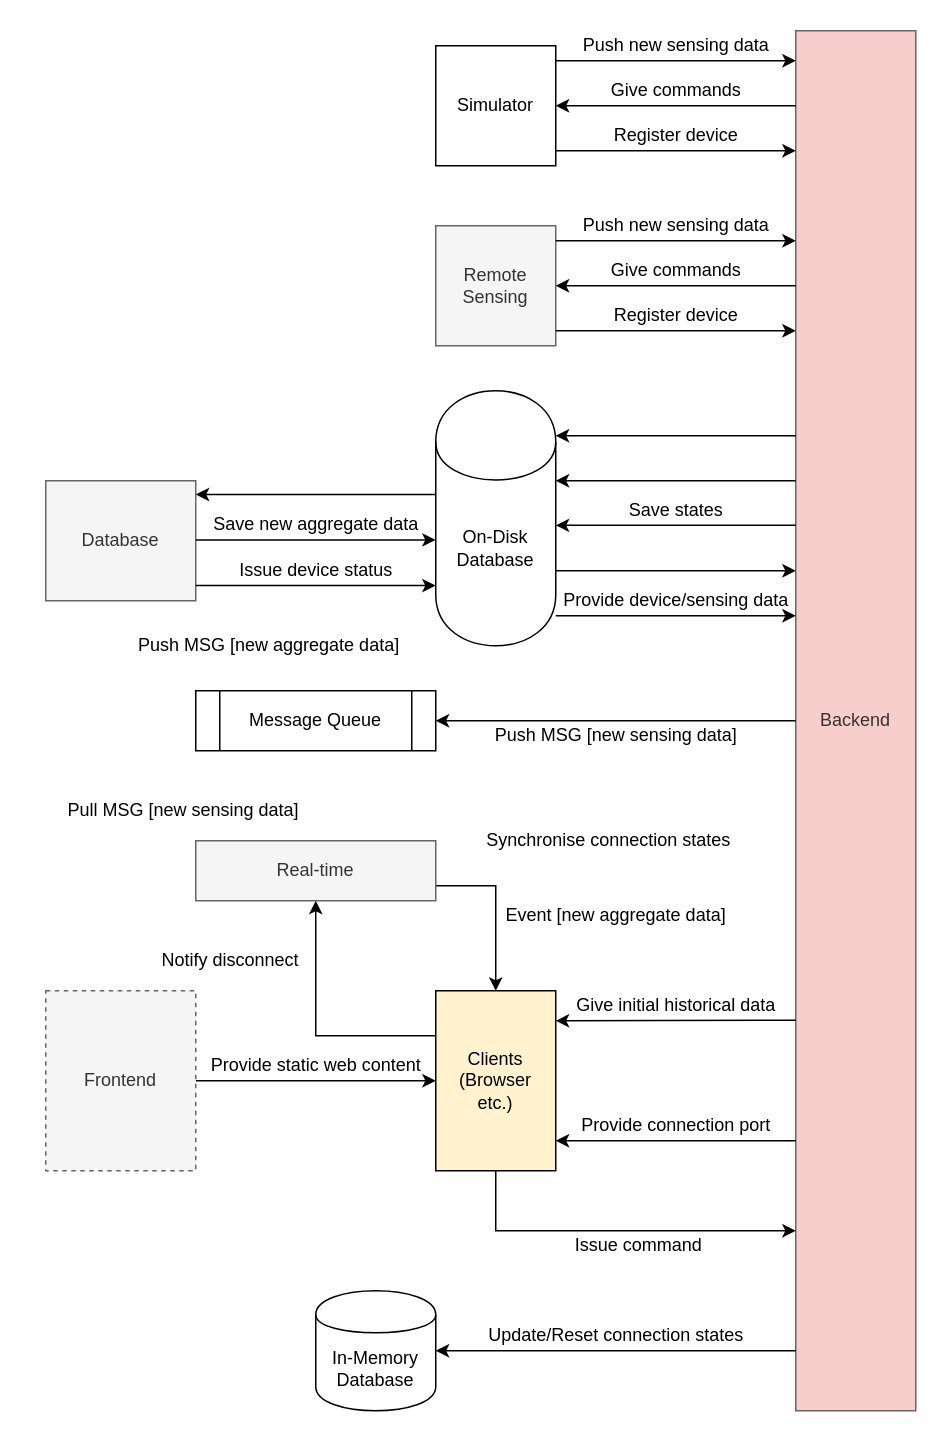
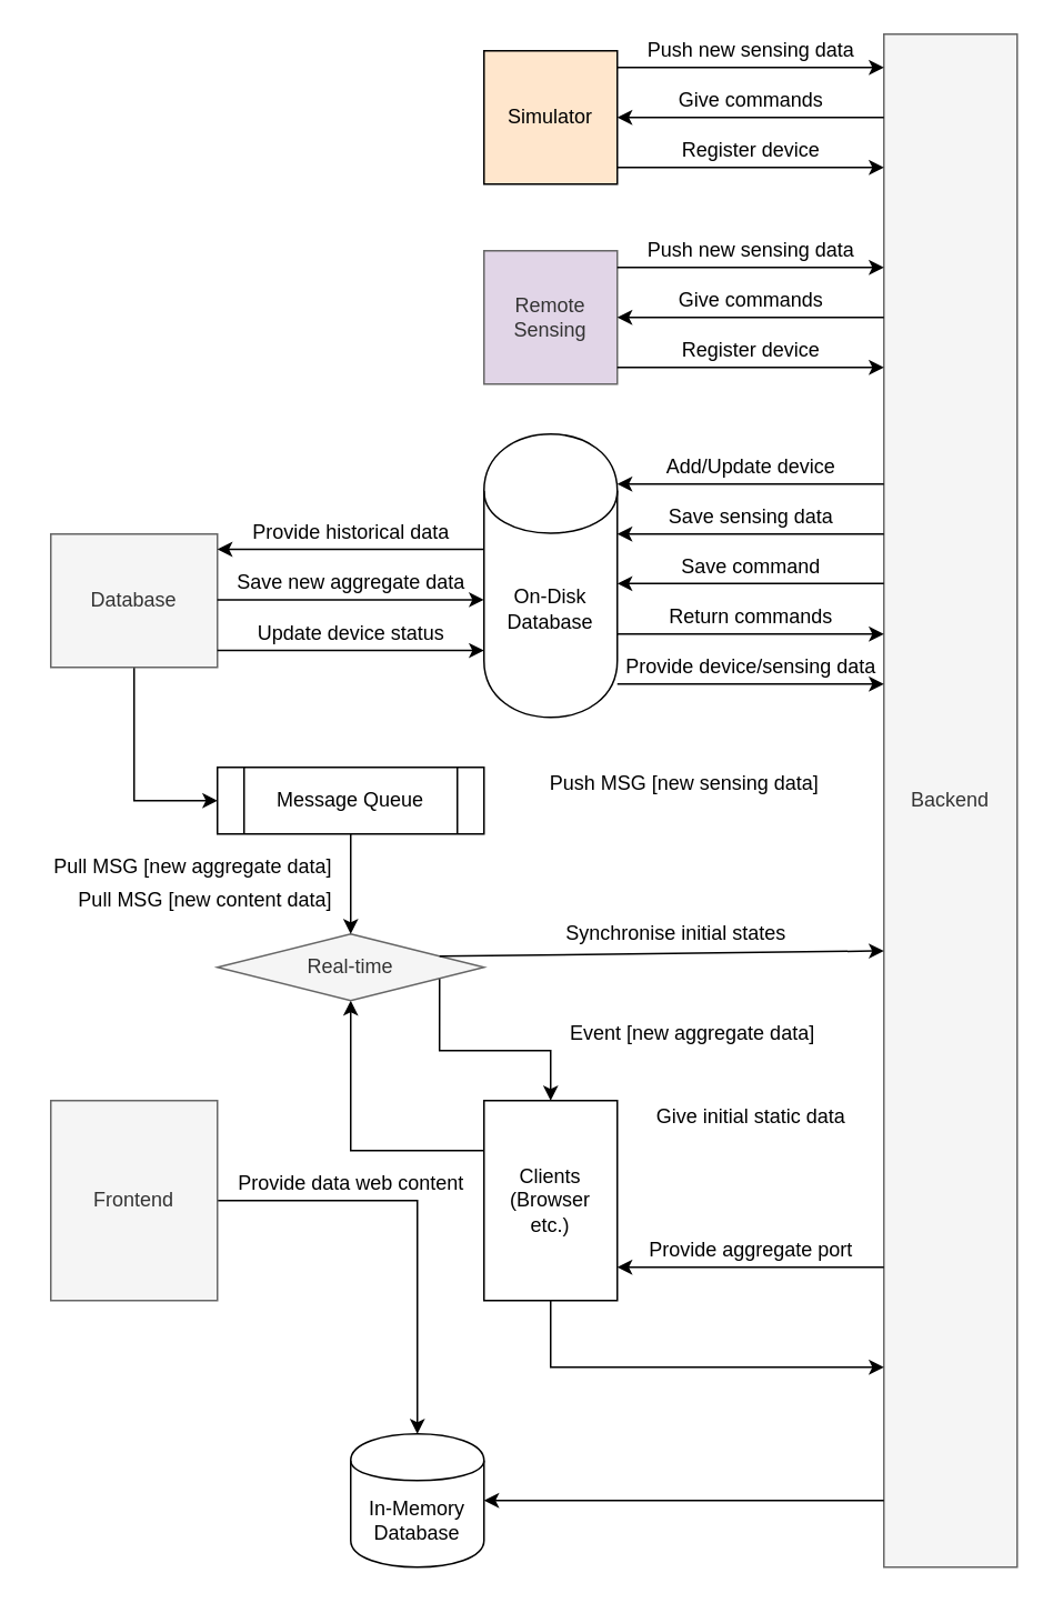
  <mxCell id="0" />
  <mxCell id="1" parent="0" />
- <mxCell id="2" value="Backend" style="rounded=0;whiteSpace=wrap;html=1;comic=0;glass=0;fillColor=#f8cecc;strokeColor=#666666;fontColor=#333333;fontSize=12;" parent="1" vertex="1"><mxGeometry x="530" y="20" width="80" height="920" as="geometry" /></mxCell>
- <mxCell id="3" style="edgeStyle=orthogonalEdgeStyle;rounded=0;orthogonalLoop=1;jettySize=auto;html=1;exitX=1;exitY=0.5;exitDx=0;exitDy=0;entryX=0;entryY=0.5;entryDx=0;entryDy=0;fontSize=12;" parent="1" source="4" target="6" edge="1"><mxGeometry relative="1" as="geometry" /></mxCell>
- <mxCell id="4" value="Frontend" style="rounded=0;whiteSpace=wrap;html=1;fillColor=#f5f5f5;strokeColor=#666666;fontColor=#333333;fontSize=12;dashed=1;" parent="1" vertex="1"><mxGeometry x="30" y="660" width="100" height="120" as="geometry" /></mxCell>
+ <mxCell id="2" value="Backend" style="rounded=0;whiteSpace=wrap;html=1;comic=0;glass=0;fillColor=#f5f5f5;strokeColor=#666666;fontColor=#333333;fontSize=12;" parent="1" vertex="1"><mxGeometry x="530" y="20" width="80" height="920" as="geometry" /></mxCell>
+ <mxCell id="3" style="edgeStyle=orthogonalEdgeStyle;rounded=0;orthogonalLoop=1;jettySize=auto;html=1;exitX=1;exitY=0.5;exitDx=0;exitDy=0;fontSize=12;" parent="1" source="4" target="10" edge="1"><mxGeometry relative="1" as="geometry" /></mxCell>
+ <mxCell id="4" value="Frontend" style="rounded=0;whiteSpace=wrap;html=1;fillColor=#f5f5f5;strokeColor=#666666;fontColor=#333333;fontSize=12;" parent="1" vertex="1"><mxGeometry x="30" y="660" width="100" height="120" as="geometry" /></mxCell>
  <mxCell id="5" style="edgeStyle=orthogonalEdgeStyle;rounded=0;orthogonalLoop=1;jettySize=auto;html=1;exitX=0;exitY=0.25;exitDx=0;exitDy=0;entryX=0.5;entryY=1;entryDx=0;entryDy=0;fontSize=12;" parent="1" source="6" target="9" edge="1"><mxGeometry relative="1" as="geometry" /></mxCell>
- <mxCell id="6" value="Clients&lt;br style=&quot;font-size: 12px;&quot;&gt;(Browser &lt;br style=&quot;font-size: 12px;&quot;&gt;etc.)" style="rounded=0;whiteSpace=wrap;html=1;fontSize=12;fillColor=#fff2cc;" parent="1" vertex="1"><mxGeometry x="290" y="660" width="80" height="120" as="geometry" /></mxCell>
+ <mxCell id="6" value="Clients&lt;br style=&quot;font-size: 12px;&quot;&gt;(Browser &lt;br style=&quot;font-size: 12px;&quot;&gt;etc.)" style="rounded=0;whiteSpace=wrap;html=1;fontSize=12;" parent="1" vertex="1"><mxGeometry x="290" y="660" width="80" height="120" as="geometry" /></mxCell>
  <mxCell id="7" value="On-Disk Database" style="shape=cylinder;whiteSpace=wrap;html=1;boundedLbl=1;backgroundOutline=1;fontSize=12;" parent="1" vertex="1"><mxGeometry x="290" y="260" width="80" height="170" as="geometry" /></mxCell>
  <mxCell id="8" style="edgeStyle=orthogonalEdgeStyle;rounded=0;orthogonalLoop=1;jettySize=auto;html=1;exitX=1;exitY=0.75;exitDx=0;exitDy=0;entryX=0.5;entryY=0;entryDx=0;entryDy=0;fontSize=12;" parent="1" source="9" target="6" edge="1"><mxGeometry relative="1" as="geometry" /></mxCell>
- <mxCell id="9" value="Real-time" style="rounded=0;whiteSpace=wrap;html=1;fillColor=#f5f5f5;strokeColor=#666666;fontColor=#333333;fontSize=12;" parent="1" vertex="1"><mxGeometry x="130" y="560" width="160" height="40" as="geometry" /></mxCell>
+ <mxCell id="9" value="Real-time" style="rhombus;whiteSpace=wrap;html=1;fillColor=#f5f5f5;strokeColor=#666666;fontColor=#333333;fontSize=12;" parent="1" vertex="1"><mxGeometry x="130" y="560" width="160" height="40" as="geometry" /></mxCell>
  <mxCell id="10" value="In-Memory Database" style="shape=cylinder;whiteSpace=wrap;html=1;boundedLbl=1;backgroundOutline=1;fontSize=12;" parent="1" vertex="1"><mxGeometry x="210" y="860" width="80" height="80" as="geometry" /></mxCell>
+ <mxCell id="11" style="edgeStyle=orthogonalEdgeStyle;rounded=0;orthogonalLoop=1;jettySize=auto;html=1;exitX=0.5;exitY=1;exitDx=0;exitDy=0;entryX=0.5;entryY=0;entryDx=0;entryDy=0;fontSize=12;" parent="1" source="12" target="9" edge="1"><mxGeometry relative="1" as="geometry" /></mxCell>
  <mxCell id="12" value="Message Queue" style="shape=process;whiteSpace=wrap;html=1;backgroundOutline=1;fontSize=12;" parent="1" vertex="1"><mxGeometry x="130" y="460" width="160" height="40" as="geometry" /></mxCell>
+ <mxCell id="13" style="edgeStyle=orthogonalEdgeStyle;rounded=0;orthogonalLoop=1;jettySize=auto;html=1;exitX=0.5;exitY=1;exitDx=0;exitDy=0;entryX=0;entryY=0.5;entryDx=0;entryDy=0;fontSize=12;" parent="1" source="14" target="12" edge="1"><mxGeometry relative="1" as="geometry" /></mxCell>
  <mxCell id="14" value="Database" style="rounded=0;whiteSpace=wrap;html=1;fillColor=#f5f5f5;strokeColor=#666666;fontColor=#333333;fontSize=12;" parent="1" vertex="1"><mxGeometry x="30" y="320" width="100" height="80" as="geometry" /></mxCell>
- <mxCell id="15" value="Remote&lt;br style=&quot;font-size: 12px;&quot;&gt;Sensing" style="rounded=0;whiteSpace=wrap;html=1;fillColor=#f5f5f5;strokeColor=#666666;fontColor=#333333;fontSize=12;" parent="1" vertex="1"><mxGeometry x="290" y="150" width="80" height="80" as="geometry" /></mxCell>
+ <mxCell id="15" value="Remote&lt;br style=&quot;font-size: 12px;&quot;&gt;Sensing" style="rounded=0;whiteSpace=wrap;html=1;fillColor=#e1d5e7;strokeColor=#666666;fontColor=#333333;fontSize=12;" parent="1" vertex="1"><mxGeometry x="290" y="150" width="80" height="80" as="geometry" /></mxCell>
  <mxCell id="16" value="Push new sensing data" style="text;html=1;align=center;verticalAlign=middle;resizable=0;points=[];autosize=1;fontSize=12;" parent="1" vertex="1"><mxGeometry x="380" y="140" width="140" height="20" as="geometry" /></mxCell>
  <mxCell id="17" style="edgeStyle=orthogonalEdgeStyle;rounded=0;orthogonalLoop=1;jettySize=auto;html=1;exitX=1;exitY=0.75;exitDx=0;exitDy=0;entryX=0;entryY=0.75;entryDx=0;entryDy=0;fontSize=12;" parent="1" edge="1"><mxGeometry relative="1" as="geometry"><mxPoint x="370" y="160" as="sourcePoint" /><mxPoint x="530" y="160" as="targetPoint" /></mxGeometry></mxCell>
  <mxCell id="18" style="edgeStyle=orthogonalEdgeStyle;rounded=0;orthogonalLoop=1;jettySize=auto;html=1;exitX=0;exitY=0.75;exitDx=0;exitDy=0;entryX=1;entryY=0.75;entryDx=0;entryDy=0;fontSize=12;" parent="1" edge="1"><mxGeometry relative="1" as="geometry"><mxPoint x="530" y="190" as="sourcePoint" /><mxPoint x="370" y="190" as="targetPoint" /></mxGeometry></mxCell>
  <mxCell id="19" value="Give commands" style="text;html=1;align=center;verticalAlign=middle;resizable=0;points=[];autosize=1;fontSize=12;" parent="1" vertex="1"><mxGeometry x="400" y="170" width="100" height="20" as="geometry" /></mxCell>
  <mxCell id="20" style="edgeStyle=orthogonalEdgeStyle;rounded=0;orthogonalLoop=1;jettySize=auto;html=1;exitX=1;exitY=0.25;exitDx=0;exitDy=0;entryX=0;entryY=0.25;entryDx=0;entryDy=0;fontSize=12;" parent="1" edge="1"><mxGeometry relative="1" as="geometry"><mxPoint x="370" y="220" as="sourcePoint" /><mxPoint x="530" y="220" as="targetPoint" /></mxGeometry></mxCell>
  <mxCell id="21" value="Register device" style="text;html=1;align=center;verticalAlign=middle;resizable=0;points=[];autosize=1;fontSize=12;" parent="1" vertex="1"><mxGeometry x="400" y="200" width="100" height="20" as="geometry" /></mxCell>
  <mxCell id="22" style="edgeStyle=orthogonalEdgeStyle;rounded=0;orthogonalLoop=1;jettySize=auto;html=1;exitX=0;exitY=0.75;exitDx=0;exitDy=0;entryX=1;entryY=0.75;entryDx=0;entryDy=0;fontSize=12;" parent="1" edge="1"><mxGeometry relative="1" as="geometry"><mxPoint x="530" y="320" as="sourcePoint" /><mxPoint x="370" y="320" as="targetPoint" /></mxGeometry></mxCell>
+ <mxCell id="23" value="Save sensing data" style="text;html=1;align=center;verticalAlign=middle;resizable=0;points=[];autosize=1;fontSize=12;" parent="1" vertex="1"><mxGeometry x="395" y="300" width="110" height="20" as="geometry" /></mxCell>
  <mxCell id="24" style="edgeStyle=orthogonalEdgeStyle;rounded=0;orthogonalLoop=1;jettySize=auto;html=1;exitX=0;exitY=0.75;exitDx=0;exitDy=0;entryX=1;entryY=0.75;entryDx=0;entryDy=0;fontSize=12;" parent="1" edge="1"><mxGeometry relative="1" as="geometry"><mxPoint x="530" y="349.71" as="sourcePoint" /><mxPoint x="370" y="349.71" as="targetPoint" /></mxGeometry></mxCell>
- <mxCell id="25" value="Save states" style="text;html=1;align=center;verticalAlign=middle;resizable=0;points=[];autosize=1;fontSize=12;" parent="1" vertex="1"><mxGeometry x="400" y="329.71" width="100" height="20" as="geometry" /></mxCell>
+ <mxCell id="25" value="Save command" style="text;html=1;align=center;verticalAlign=middle;resizable=0;points=[];autosize=1;fontSize=12;" parent="1" vertex="1"><mxGeometry x="400" y="329.71" width="100" height="20" as="geometry" /></mxCell>
  <mxCell id="26" style="edgeStyle=orthogonalEdgeStyle;rounded=0;orthogonalLoop=1;jettySize=auto;html=1;exitX=0;exitY=0.75;exitDx=0;exitDy=0;entryX=1;entryY=0.75;entryDx=0;entryDy=0;fontSize=12;" parent="1" edge="1"><mxGeometry relative="1" as="geometry"><mxPoint x="370" y="380" as="sourcePoint" /><mxPoint x="530" y="380" as="targetPoint" /></mxGeometry></mxCell>
+ <mxCell id="27" value="Return commands" style="text;html=1;align=center;verticalAlign=middle;resizable=0;points=[];autosize=1;fontSize=12;" parent="1" vertex="1"><mxGeometry x="395" y="360" width="110" height="20" as="geometry" /></mxCell>
  <mxCell id="28" style="edgeStyle=orthogonalEdgeStyle;rounded=0;orthogonalLoop=1;jettySize=auto;html=1;exitX=0;exitY=0.75;exitDx=0;exitDy=0;entryX=1;entryY=0.75;entryDx=0;entryDy=0;fontSize=12;" parent="1" edge="1"><mxGeometry relative="1" as="geometry"><mxPoint x="370" y="410" as="sourcePoint" /><mxPoint x="530" y="410" as="targetPoint" /></mxGeometry></mxCell>
  <mxCell id="29" value="Provide device/sensing data" style="text;html=1;align=center;verticalAlign=middle;resizable=0;points=[];autosize=1;fontSize=12;" parent="1" vertex="1"><mxGeometry x="365" y="390" width="170" height="20" as="geometry" /></mxCell>
  <mxCell id="30" style="edgeStyle=orthogonalEdgeStyle;rounded=0;orthogonalLoop=1;jettySize=auto;html=1;exitX=0;exitY=0.75;exitDx=0;exitDy=0;entryX=1;entryY=0.75;entryDx=0;entryDy=0;fontSize=12;" parent="1" edge="1"><mxGeometry relative="1" as="geometry"><mxPoint x="290" y="329.14" as="sourcePoint" /><mxPoint x="130" y="329.14" as="targetPoint" /></mxGeometry></mxCell>
+ <mxCell id="31" value="Provide historical data" style="text;html=1;align=center;verticalAlign=middle;resizable=0;points=[];autosize=1;fontSize=12;" parent="1" vertex="1"><mxGeometry x="145" y="309.14" width="130" height="20" as="geometry" /></mxCell>
  <mxCell id="32" style="edgeStyle=orthogonalEdgeStyle;rounded=0;orthogonalLoop=1;jettySize=auto;html=1;exitX=0;exitY=0.75;exitDx=0;exitDy=0;entryX=1;entryY=0.75;entryDx=0;entryDy=0;fontSize=12;" parent="1" edge="1"><mxGeometry relative="1" as="geometry"><mxPoint x="130" y="359.43" as="sourcePoint" /><mxPoint x="290" y="359.43" as="targetPoint" /></mxGeometry></mxCell>
  <mxCell id="33" value="Save new aggregate data" style="text;html=1;align=center;verticalAlign=middle;resizable=0;points=[];autosize=1;fontSize=12;" parent="1" vertex="1"><mxGeometry x="135" y="339.43" width="150" height="20" as="geometry" /></mxCell>
  <mxCell id="34" style="edgeStyle=orthogonalEdgeStyle;rounded=0;orthogonalLoop=1;jettySize=auto;html=1;exitX=0;exitY=0.75;exitDx=0;exitDy=0;entryX=1;entryY=0.75;entryDx=0;entryDy=0;fontSize=12;" parent="1" edge="1"><mxGeometry relative="1" as="geometry"><mxPoint x="130" y="389.9" as="sourcePoint" /><mxPoint x="290" y="389.9" as="targetPoint" /></mxGeometry></mxCell>
- <mxCell id="35" value="Issue device status" style="text;html=1;align=center;verticalAlign=middle;resizable=0;points=[];autosize=1;fontSize=12;" parent="1" vertex="1"><mxGeometry x="145" y="369.9" width="130" height="20" as="geometry" /></mxCell>
- <mxCell id="36" value="Push MSG [new aggregate data]" style="text;html=1;align=left;verticalAlign=middle;resizable=0;points=[];autosize=1;fontSize=12;" parent="1" vertex="1"><mxGeometry x="90" y="420" width="190" height="20" as="geometry" /></mxCell>
- <mxCell id="37" value="Push MSG [new sensing data]" style="text;html=1;align=center;verticalAlign=middle;resizable=0;points=[];autosize=1;fontSize=12;" parent="1" vertex="1"><mxGeometry x="320" y="480" width="180" height="20" as="geometry" /></mxCell>
- <mxCell id="39" value="Pull MSG [new sensing data]" style="text;html=1;align=right;verticalAlign=middle;resizable=0;points=[];autosize=1;fontSize=12;" parent="1" vertex="1"><mxGeometry x="30" y="530" width="170" height="20" as="geometry" /></mxCell>
- <mxCell id="40" value="" style="endArrow=classic;html=1;entryX=1;entryY=0.5;entryDx=0;entryDy=0;exitX=0;exitY=0.5;exitDx=0;exitDy=0;fontSize=12;" parent="1" source="2" target="12" edge="1"><mxGeometry width="50" height="50" relative="1" as="geometry"><mxPoint x="370" y="540" as="sourcePoint" /><mxPoint x="420" y="490" as="targetPoint" /></mxGeometry></mxCell>
- <mxCell id="41" value="Event [new aggregate data]" style="text;html=1;align=left;verticalAlign=middle;resizable=0;points=[];autosize=1;fontSize=12;" parent="1" vertex="1"><mxGeometry x="335" y="600" width="160" height="20" as="geometry" /></mxCell>
- <mxCell id="42" value="Provide static web content" style="text;html=1;align=center;verticalAlign=middle;resizable=0;points=[];autosize=1;fontSize=12;" parent="1" vertex="1"><mxGeometry x="130" y="700" width="160" height="20" as="geometry" /></mxCell>
- <mxCell id="43" value="Notify disconnect" style="text;html=1;align=right;verticalAlign=middle;resizable=0;points=[];autosize=1;fontSize=12;" parent="1" vertex="1"><mxGeometry x="90" y="630" width="110" height="20" as="geometry" /></mxCell>
- <mxCell id="45" value="Synchronise connection states" style="text;html=1;align=center;verticalAlign=middle;resizable=0;points=[];autosize=1;fontSize=12;" parent="1" vertex="1"><mxGeometry x="315" y="550" width="180" height="20" as="geometry" /></mxCell>
+ <mxCell id="35" value="Update device status" style="text;html=1;align=center;verticalAlign=middle;resizable=0;points=[];autosize=1;fontSize=12;" parent="1" vertex="1"><mxGeometry x="145" y="369.9" width="130" height="20" as="geometry" /></mxCell>
+ <mxCell id="37" value="Push MSG [new sensing data]" style="text;html=1;align=center;verticalAlign=middle;resizable=0;points=[];autosize=1;fontSize=12;" parent="1" vertex="1"><mxGeometry x="320" y="460" width="180" height="20" as="geometry" /></mxCell>
+ <mxCell id="38" value="Pull MSG [new aggregate data]" style="text;html=1;align=right;verticalAlign=middle;resizable=0;points=[];autosize=1;fontSize=12;" parent="1" vertex="1"><mxGeometry x="20" y="510" width="180" height="20" as="geometry" /></mxCell>
+ <mxCell id="39" value="Pull MSG [new content data]" style="text;html=1;align=right;verticalAlign=middle;resizable=0;points=[];autosize=1;fontSize=12;" parent="1" vertex="1"><mxGeometry x="30" y="530" width="170" height="20" as="geometry" /></mxCell>
+ <mxCell id="41" value="Event [new aggregate data]" style="text;html=1;align=left;verticalAlign=middle;resizable=0;points=[];autosize=1;fontSize=12;" parent="1" vertex="1"><mxGeometry x="340" y="610" width="160" height="20" as="geometry" /></mxCell>
+ <mxCell id="42" value="Provide data web content" style="text;html=1;align=center;verticalAlign=middle;resizable=0;points=[];autosize=1;fontSize=12;" parent="1" vertex="1"><mxGeometry x="130" y="700" width="160" height="20" as="geometry" /></mxCell>
+ <mxCell id="44" value="" style="endArrow=classic;html=1;exitX=1;exitY=0.25;exitDx=0;exitDy=0;entryX=0;entryY=0.598;entryDx=0;entryDy=0;entryPerimeter=0;fontSize=12;" parent="1" source="9" target="2" edge="1"><mxGeometry width="50" height="50" relative="1" as="geometry"><mxPoint x="310" y="570" as="sourcePoint" /><mxPoint x="450" y="570" as="targetPoint" /></mxGeometry></mxCell>
+ <mxCell id="45" value="Synchronise initial states" style="text;html=1;align=center;verticalAlign=middle;resizable=0;points=[];autosize=1;fontSize=12;" parent="1" vertex="1"><mxGeometry x="315" y="550" width="180" height="20" as="geometry" /></mxCell>
  <mxCell id="46" value="" style="endArrow=classic;html=1;entryX=1;entryY=0.5;entryDx=0;entryDy=0;fontSize=12;" parent="1" target="10" edge="1"><mxGeometry width="50" height="50" relative="1" as="geometry"><mxPoint x="530" y="900" as="sourcePoint" /><mxPoint x="480" y="800" as="targetPoint" /></mxGeometry></mxCell>
- <mxCell id="47" value="Update/Reset connection states" style="text;html=1;align=center;verticalAlign=middle;resizable=0;points=[];autosize=1;fontSize=12;" parent="1" vertex="1"><mxGeometry x="315" y="880" width="190" height="20" as="geometry" /></mxCell>
- <mxCell id="48" value="" style="endArrow=classic;html=1;entryX=1;entryY=0.167;entryDx=0;entryDy=0;entryPerimeter=0;exitX=0;exitY=0.717;exitDx=0;exitDy=0;exitPerimeter=0;fontSize=12;" parent="1" source="2" target="6" edge="1"><mxGeometry width="50" height="50" relative="1" as="geometry"><mxPoint x="470" y="680" as="sourcePoint" /><mxPoint x="520" y="620" as="targetPoint" /></mxGeometry></mxCell>
  <mxCell id="49" value="" style="endArrow=classic;html=1;entryX=1;entryY=0.167;entryDx=0;entryDy=0;entryPerimeter=0;exitX=0;exitY=0.658;exitDx=0;exitDy=0;exitPerimeter=0;fontSize=12;" parent="1" edge="1"><mxGeometry width="50" height="50" relative="1" as="geometry"><mxPoint x="530" y="760.04" as="sourcePoint" /><mxPoint x="370" y="760" as="targetPoint" /></mxGeometry></mxCell>
- <mxCell id="50" value="Give initial historical data" style="text;html=1;align=center;verticalAlign=middle;resizable=0;points=[];autosize=1;fontSize=12;" parent="1" vertex="1"><mxGeometry x="375" y="660" width="150" height="20" as="geometry" /></mxCell>
- <mxCell id="51" value="Provide connection port" style="text;html=1;align=center;verticalAlign=middle;resizable=0;points=[];autosize=1;fontSize=12;" parent="1" vertex="1"><mxGeometry x="380" y="740" width="140" height="20" as="geometry" /></mxCell>
+ <mxCell id="50" value="Give initial static data" style="text;html=1;align=center;verticalAlign=middle;resizable=0;points=[];autosize=1;fontSize=12;" parent="1" vertex="1"><mxGeometry x="375" y="660" width="150" height="20" as="geometry" /></mxCell>
+ <mxCell id="51" value="Provide aggregate port" style="text;html=1;align=center;verticalAlign=middle;resizable=0;points=[];autosize=1;fontSize=12;" parent="1" vertex="1"><mxGeometry x="380" y="740" width="140" height="20" as="geometry" /></mxCell>
  <mxCell id="52" value="" style="endArrow=classic;html=1;exitX=0.5;exitY=1;exitDx=0;exitDy=0;rounded=0;fontSize=12;" parent="1" source="6" edge="1"><mxGeometry width="50" height="50" relative="1" as="geometry"><mxPoint x="330" y="820" as="sourcePoint" /><mxPoint x="530" y="820" as="targetPoint" /><Array as="points"><mxPoint x="330" y="820" /></Array></mxGeometry></mxCell>
- <mxCell id="53" value="Issue command" style="text;html=1;align=center;verticalAlign=middle;resizable=0;points=[];autosize=1;fontSize=12;" parent="1" vertex="1"><mxGeometry x="375" y="820" width="100" height="20" as="geometry" /></mxCell>
- <mxCell id="54" value="Simulator" style="rounded=0;whiteSpace=wrap;html=1;fontSize=12;" parent="1" vertex="1"><mxGeometry x="290" y="30" width="80" height="80" as="geometry" /></mxCell>
+ <mxCell id="54" value="Simulator" style="rounded=0;whiteSpace=wrap;html=1;fontSize=12;fillColor=#ffe6cc;" parent="1" vertex="1"><mxGeometry x="290" y="30" width="80" height="80" as="geometry" /></mxCell>
  <mxCell id="55" value="Push new sensing data" style="text;html=1;align=center;verticalAlign=middle;resizable=0;points=[];autosize=1;fontSize=12;" parent="1" vertex="1"><mxGeometry x="380" y="20" width="140" height="20" as="geometry" /></mxCell>
  <mxCell id="56" style="edgeStyle=orthogonalEdgeStyle;rounded=0;orthogonalLoop=1;jettySize=auto;html=1;exitX=1;exitY=0.75;exitDx=0;exitDy=0;entryX=0;entryY=0.75;entryDx=0;entryDy=0;fontSize=12;" parent="1" edge="1"><mxGeometry relative="1" as="geometry"><mxPoint x="370" y="40" as="sourcePoint" /><mxPoint x="530" y="40" as="targetPoint" /></mxGeometry></mxCell>
  <mxCell id="57" style="edgeStyle=orthogonalEdgeStyle;rounded=0;orthogonalLoop=1;jettySize=auto;html=1;exitX=0;exitY=0.75;exitDx=0;exitDy=0;entryX=1;entryY=0.75;entryDx=0;entryDy=0;fontSize=12;" parent="1" edge="1"><mxGeometry relative="1" as="geometry"><mxPoint x="530" y="70" as="sourcePoint" /><mxPoint x="370" y="70" as="targetPoint" /></mxGeometry></mxCell>
  <mxCell id="58" value="Give commands" style="text;html=1;align=center;verticalAlign=middle;resizable=0;points=[];autosize=1;fontSize=12;" parent="1" vertex="1"><mxGeometry x="400" y="50" width="100" height="20" as="geometry" /></mxCell>
  <mxCell id="59" style="edgeStyle=orthogonalEdgeStyle;rounded=0;orthogonalLoop=1;jettySize=auto;html=1;exitX=1;exitY=0.25;exitDx=0;exitDy=0;entryX=0;entryY=0.25;entryDx=0;entryDy=0;fontSize=12;" parent="1" edge="1"><mxGeometry relative="1" as="geometry"><mxPoint x="370" y="100" as="sourcePoint" /><mxPoint x="530" y="100" as="targetPoint" /></mxGeometry></mxCell>
  <mxCell id="60" value="Register device" style="text;html=1;align=center;verticalAlign=middle;resizable=0;points=[];autosize=1;fontSize=12;" parent="1" vertex="1"><mxGeometry x="400" y="80" width="100" height="20" as="geometry" /></mxCell>
  <mxCell id="61" style="edgeStyle=orthogonalEdgeStyle;rounded=0;orthogonalLoop=1;jettySize=auto;html=1;exitX=0;exitY=0.75;exitDx=0;exitDy=0;entryX=1;entryY=0.75;entryDx=0;entryDy=0;fontSize=12;" edge="1" parent="1"><mxGeometry relative="1" as="geometry"><mxPoint x="530" y="290" as="sourcePoint" /><mxPoint x="370" y="290" as="targetPoint" /></mxGeometry></mxCell>
+ <mxCell id="62" value="Add/Update device" style="text;html=1;align=center;verticalAlign=middle;resizable=0;points=[];autosize=1;fontSize=12;" vertex="1" parent="1"><mxGeometry x="390" y="270" width="120" height="20" as="geometry" /></mxCell>
